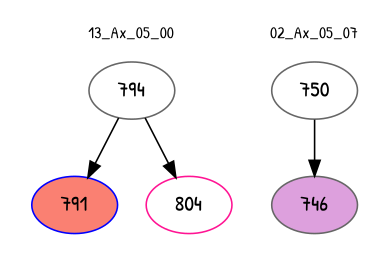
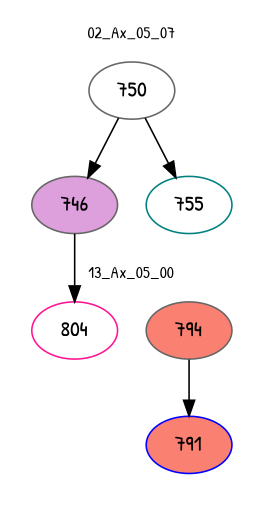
  digraph {
    fontname="Patrick Hand"
    node [color=gray40 fillcolor=white fontname="Patrick Hand" style=filled]
    edge [color=black fontname="Patrick Hand"]
-   n1 [label=794]
+   n1 [fillcolor=salmon label=794]
    n2 [color=blue fillcolor=salmon label=791]
    n3 [color=deeppink label=804]
    n4 [label=750]
    n5 [fillcolor=plum label=746]
+   n6 [color=teal label=755]
    subgraph cluster_1 {
      color=white
      fontsize=10
      label="13_Ax_05_00"
      n1
      n2
      n3
    }
    subgraph cluster_2 {
      color=white
      fontsize=10
      label="02_Ax_05_07"
      n4
      n5
+     n6
    }
    n1 -> n2
-   n1 -> n3
+   n5 -> n3
    n4 -> n5
+   n4 -> n6
  }
